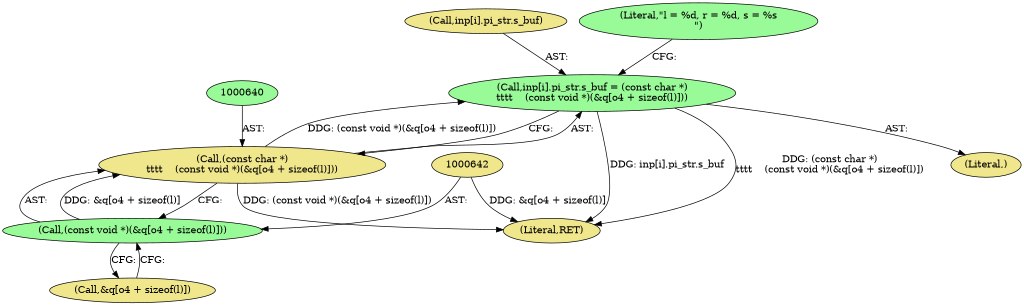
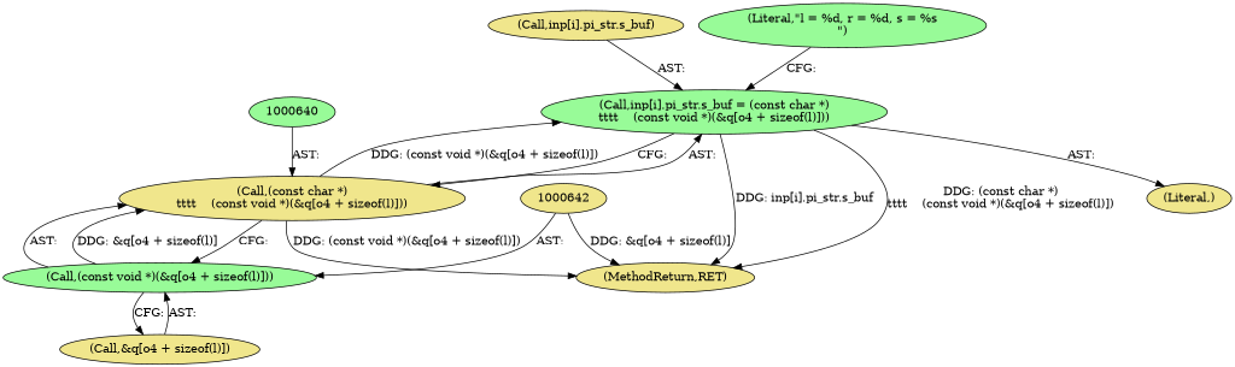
  digraph {
    node [fillcolor=khaki style=filled]
    n1 [fillcolor=palegreen label="(Call,inp[i].pi_str.s_buf = (const char *)\n\t\t\t\t    (const void *)(&q[o4 + sizeof(l)]))"]
    n2 [label="(Call,(const char *)\n\t\t\t\t    (const void *)(&q[o4 + sizeof(l)]))"]
    n3 [label="(Literal,)"]
-   n4 [label="(Literal,RET)"]
+   n4 [label="(MethodReturn,RET)"]
    n5 [fillcolor=palegreen label="(Call,(const void *)(&q[o4 + sizeof(l)]))"]
    n6 [label="(Call,&q[o4 + sizeof(l)])"]
    n7 [label="(Call,inp[i].pi_str.s_buf)"]
    n8 [fillcolor=palegreen label="(Literal,\"l = %d, r = %d, s = %s\n\")"]
    1000640 [fillcolor=palegreen]
    1000642
    n1 -> n2 [label="CFG: "]
    n1 -> n3 [label="AST: "]
    n1 -> n4 [label="DDG: (const char *)\n\t\t\t\t    (const void *)(&q[o4 + sizeof(l)])"]
    n1 -> n4 [label="DDG: inp[i].pi_str.s_buf"]
    n2 -> n1 [label="AST: "]
    n2 -> n1 [label="DDG: (const void *)(&q[o4 + sizeof(l)])"]
    n2 -> n4 [label="DDG: (const void *)(&q[o4 + sizeof(l)])"]
    n2 -> n5 [label="CFG: "]
    n5 -> n2 [label="AST: "]
    n5 -> n2 [label="DDG: &q[o4 + sizeof(l)]"]
    n5 -> n6 [label="CFG: "]
-   n6 -> n5 [label="CFG: "]
+   n6 -> n5 [label="AST: "]
    n7 -> n1 [label="AST: "]
    n8 -> n1 [label="CFG: "]
    1000640 -> n2 [label="AST: "]
    1000642 -> n4 [label="DDG: &q[o4 + sizeof(l)]"]
    1000642 -> n5 [label="AST: "]
  }
